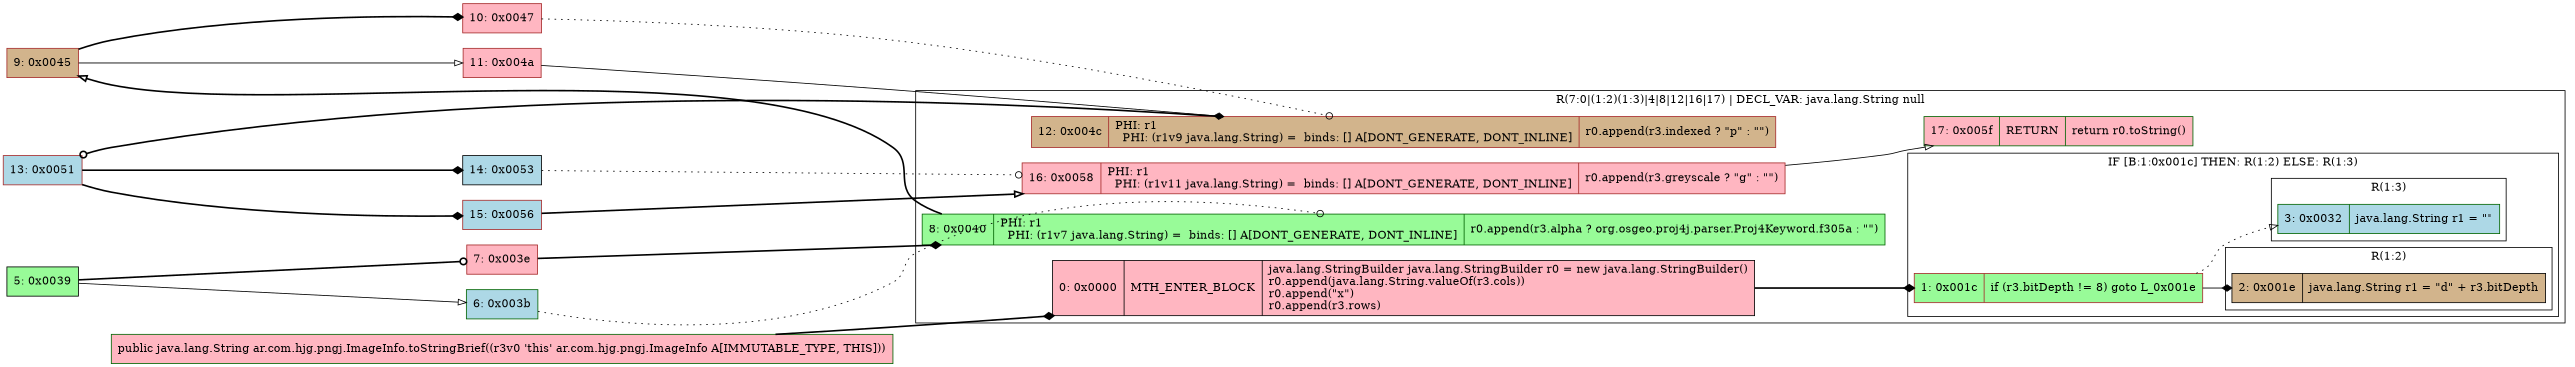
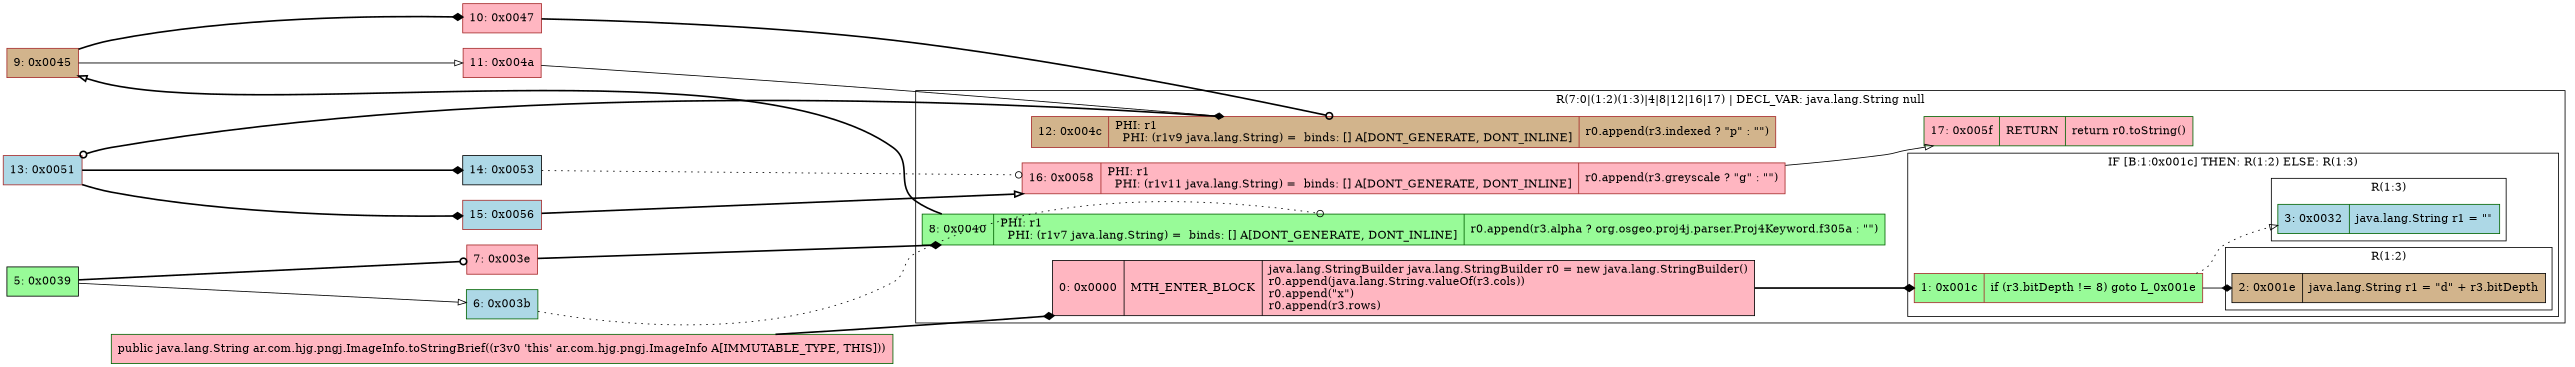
  digraph {
    rankdir=LR
    node [color=brown fillcolor=lightpink shape=record style=filled]
    edge [arrowhead=diamond style=bold]
    n1 [color=black fillcolor=tan label="{2\:\ 0x001e|java.lang.String r1 = \"d\" + r3.bitDepth\l}"]
    n2 [color=darkgreen fillcolor=lightblue label="{3\:\ 0x0032|java.lang.String r1 = \"\"\l}"]
    n3 [fillcolor=palegreen label="{1\:\ 0x001c|if (r3.bitDepth != 8) goto L_0x001e\l}"]
    n4 [color=black label="{0\:\ 0x0000|MTH_ENTER_BLOCK\l|java.lang.StringBuilder java.lang.StringBuilder r0 = new java.lang.StringBuilder()\lr0.append(java.lang.String.valueOf(r3.cols))\lr0.append(\"x\")\lr0.append(r3.rows)\l}"]
    n5 [color=darkgreen fillcolor=palegreen label="{8\:\ 0x0040|PHI: r1 \l  PHI: (r1v7 java.lang.String) =  binds: [] A[DONT_GENERATE, DONT_INLINE]\l|r0.append(r3.alpha ? org.osgeo.proj4j.parser.Proj4Keyword.f305a : \"\")\l}"]
    n6 [fillcolor=tan label="{12\:\ 0x004c|PHI: r1 \l  PHI: (r1v9 java.lang.String) =  binds: [] A[DONT_GENERATE, DONT_INLINE]\l|r0.append(r3.indexed ? \"p\" : \"\")\l}"]
    n7 [label="{16\:\ 0x0058|PHI: r1 \l  PHI: (r1v11 java.lang.String) =  binds: [] A[DONT_GENERATE, DONT_INLINE]\l|r0.append(r3.greyscale ? \"g\" : \"\")\l}"]
    n8 [color=darkgreen label="{17\:\ 0x005f|RETURN\l|return r0.toString()\l}"]
    n9 [fillcolor=tan label="{9\:\ 0x0045}"]
    n10 [fillcolor=lightblue label="{13\:\ 0x0051}"]
    n11 [color=black fillcolor=palegreen label="{5\:\ 0x0039}"]
    n12 [color=darkgreen fillcolor=lightblue label="{6\:\ 0x003b}"]
    n13 [label="{7\:\ 0x003e}"]
    n14 [label="{10\:\ 0x0047}"]
    n15 [label="{11\:\ 0x004a}"]
    n16 [color=black fillcolor=lightblue label="{14\:\ 0x0053}"]
    n17 [fillcolor=lightblue label="{15\:\ 0x0056}"]
    n18 [color=darkgreen label="{public java.lang.String ar.com.hjg.pngj.ImageInfo.toStringBrief((r3v0 'this' ar.com.hjg.pngj.ImageInfo A[IMMUTABLE_TYPE, THIS])) }"]
    subgraph cluster_1 {
      label="R(7:0|(1:2)(1:3)|4|8|12|16|17) | DECL_VAR: java.lang.String null\l"
      n4
      n5
      n6
      n7
      n8
      subgraph cluster_2 {
        label="IF [B:1:0x001c] THEN: R(1:2) ELSE: R(1:3)"
        n3
        subgraph cluster_3 {
          label="R(1:2)"
          n1
        }
        subgraph cluster_4 {
          label="R(1:3)"
          n2
        }
      }
    }
    n3 -> n1 [style=solid]
    n3 -> n2 [arrowhead=onormal style=dotted]
    n4 -> n3
    n5 -> n9 [arrowhead=onormal]
    n6 -> n10 [arrowhead=odot]
    n7 -> n8 [arrowhead=onormal style=solid]
    n9 -> n14
    n9 -> n15 [arrowhead=onormal style=solid]
    n10 -> n16
    n10 -> n17
    n11 -> n12 [arrowhead=onormal style=solid]
    n11 -> n13 [arrowhead=odot]
    n12 -> n5 [arrowhead=odot style=dotted]
    n13 -> n5
-   n14 -> n6 [arrowhead=odot style=dotted]
+   n14 -> n6 [arrowhead=odot]
    n15 -> n6 [style=solid]
    n16 -> n7 [arrowhead=odot style=dotted]
    n17 -> n7 [arrowhead=onormal]
    n18 -> n4
  }
